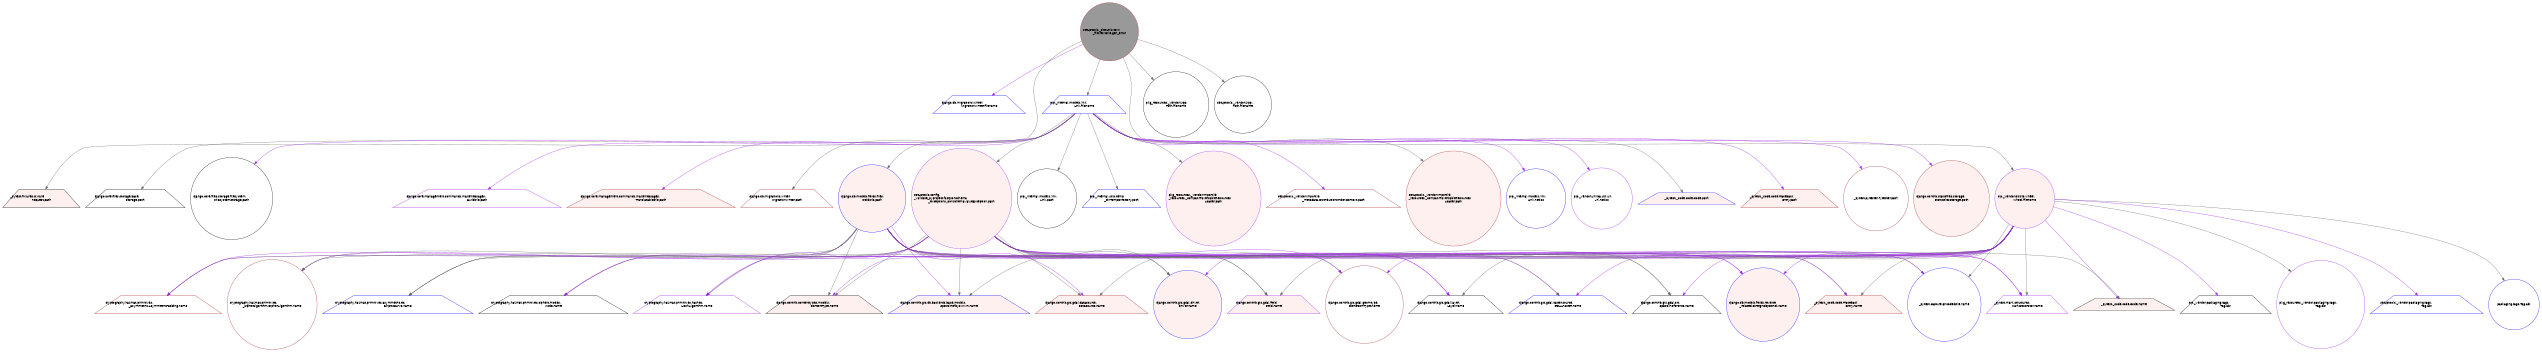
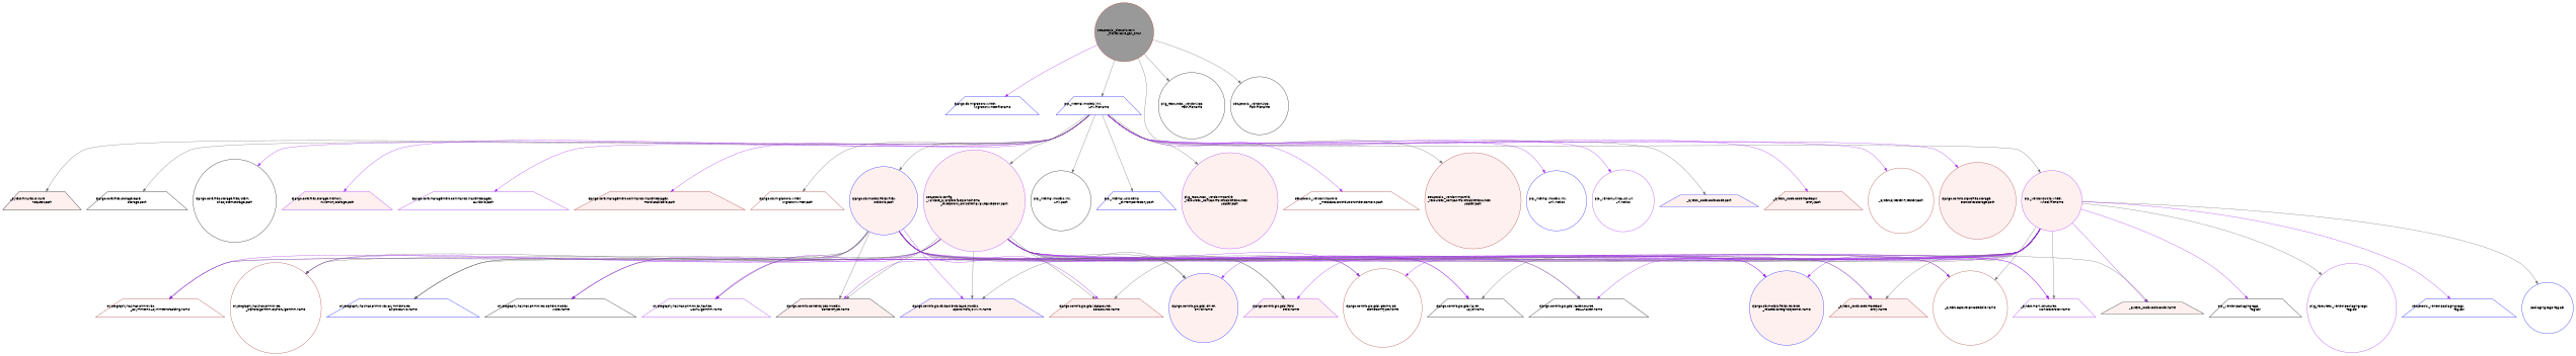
  digraph {
    rankdir=TB
    node [color=brown fillcolor=white fontname=Helvetica fontsize=10 shape=trapezium style=filled]
    edge [color=gray40 fontname=Helvetica fontsize=10 labelfontname=Helvetica labelfontsize=10 style=solid]
    n1 [fillcolor=grey60 fontcolor=black height=0.2 label="setuptools._distutils.text\l_file.TextFile.gen_error" shape=circle width=0.4]
    n2 [color=blue height=0.2 label="django.db.migrations.writer.\lMigrationWriter.filename" width=0.4]
    n3 [color=blue height=0.2 label="pip._internal.models.link.\lLink.filename" width=0.4]
    n4 [color=purple fillcolor="#FFF0F0" height=0.2 label="pip._vendor.distlib.wheel.\lWheel.filename" shape=circle width=0.4]
    n5 [color=black height=0.2 label="pkg_resources._vendor.zipp.\lPath.filename" shape=circle width=0.4]
    n6 [color=black height=0.2 label="setuptools._vendor.zipp.\lPath.filename" shape=circle width=0.4]
    n7 [color=blue height=0.2 label="pip._internal.models.link.\lLink.netloc" shape=circle width=0.4]
    n8 [color=purple height=0.2 label="pip._vendor.urllib3.util.url.\lUrl.netloc" shape=circle width=0.4]
    n9 [color=blue fillcolor="#FFF0F0" height=0.2 label="_pytest._code.code.Code.path" width=0.4]
    n10 [fillcolor="#FFF0F0" height=0.2 label="_pytest._code.code.Traceback\lEntry.path" width=0.4]
    n11 [color=black fillcolor="#FFF0F0" height=0.2 label="_pytest.fixtures.Fixture\lRequest.path" width=0.4]
    n12 [height=0.2 label="_pytest.pytester.Pytester.path" shape=circle width=0.4]
    n13 [fillcolor="#FFF0F0" height=0.2 label="django.contrib.staticfiles.storage.\lStaticFilesStorage.path" shape=circle width=0.4]
    n14 [color=black height=0.2 label="django.core.files.storage.base.\lStorage.path" width=0.4]
    n15 [color=black height=0.2 label="django.core.files.storage.filesystem.\lFileSystemStorage.path" shape=circle width=0.4]
+   n16 [color=purple fillcolor="#FFF0F0" height=0.2 label="django.core.files.storage.memory.\lInMemoryStorage.path" width=0.4]
    n17 [color=purple height=0.2 label="django.core.management.commands.makemessages.\lBuildFile.path" width=0.4]
    n18 [fillcolor="#FFF0F0" height=0.2 label="django.core.management.commands.makemessages.\lTranslatableFile.path" width=0.4]
    n19 [height=0.2 label="django.db.migrations.writer.\lMigrationWriter.path" width=0.4]
    n20 [color=blue fillcolor="#FFF0F0" height=0.2 label="django.db.models.fields.files.\lFieldFile.path" shape=circle width=0.4]
    n21 [color=black height=0.2 label="pip._internal.models.link.\lLink.path" shape=circle width=0.4]
    n22 [color=blue height=0.2 label="pip._internal.utils.temp\l_dir.TempDirectory.path" width=0.4]
    n23 [color=purple fillcolor="#FFF0F0" height=0.2 label="pkg_resources._vendor.importlib\l_resources._compat.TraversableResources\lLoader.path" shape=circle width=0.4]
    n24 [height=0.2 label="setuptools._vendor.importlib\l_metadata.DistributionFinder.Context.path" width=0.4]
    n25 [fillcolor="#FFF0F0" height=0.2 label="setuptools._vendor.importlib\l_resources._compat.TraversableResources\lLoader.path" shape=circle width=0.4]
    n26 [color=purple fillcolor="#FFF0F0" height=0.2 label="setuptools.config.\l_validate_pyproject.fastjsonschema\l_exceptions.JsonSchemaValueException.path" shape=circle width=0.4]
    n27 [color=black fillcolor="#FFF0F0" height=0.2 label="_pytest._code.code.Code.name" width=0.4]
    n28 [fillcolor="#FFF0F0" height=0.2 label="_pytest._code.code.Traceback\lEntry.name" width=0.4]
-   n29 [color=blue height=0.2 label="_pytest.capture.EncodedFile.name" shape=circle width=0.4]
+   n29 [height=0.2 label="_pytest.capture.EncodedFile.name" shape=circle width=0.4]
    n30 [color=purple height=0.2 label="_pytest.mark.structures.\lMarkDecorator.name" width=0.4]
    n31 [height=0.2 label="cryptography.hazmat.primitives.\l_asymmetric.AsymmetricPadding.name" width=0.4]
    n32 [height=0.2 label="cryptography.hazmat.primitives.\l_cipheralgorithm.CipherAlgorithm.name" shape=circle width=0.4]
    n33 [color=blue height=0.2 label="cryptography.hazmat.primitives.asymmetric.ec.\lEllipticCurve.name" width=0.4]
    n34 [color=black height=0.2 label="cryptography.hazmat.primitives.ciphers.modes.\lMode.name" width=0.4]
    n35 [color=purple height=0.2 label="cryptography.hazmat.primitives.hashes.\lHashAlgorithm.name" width=0.4]
    n36 [color=black fillcolor="#FFF0F0" height=0.2 label="django.contrib.contenttypes.models.\lContentType.name" width=0.4]
    n37 [color=blue fillcolor="#FFF0F0" height=0.2 label="django.contrib.gis.db.backends.base.models.\lSpatialRefSysMixin.name" width=0.4]
    n38 [fillcolor="#FFF0F0" height=0.2 label="django.contrib.gis.gdal.datasource.\lDataSource.name" width=0.4]
    n39 [color=blue fillcolor="#FFF0F0" height=0.2 label="django.contrib.gis.gdal.driver.\lDriver.name" shape=circle width=0.4]
    n40 [color=purple fillcolor="#FFF0F0" height=0.2 label="django.contrib.gis.gdal.field.\lField.name" width=0.4]
    n41 [height=0.2 label="django.contrib.gis.gdal.geomtype.\lOGRGeomType.name" shape=circle width=0.4]
    n42 [color=black height=0.2 label="django.contrib.gis.gdal.layer.\lLayer.name" width=0.4]
-   n43 [color=blue height=0.2 label="django.contrib.gis.gdal.raster.source.\lGDALRaster.name" width=0.4]
-   n44 [color=black height=0.2 label="django.contrib.gis.gdal.srs.\lSpatialReference.name" width=0.4]
+   n43 [color=black height=0.2 label="django.contrib.gis.gdal.raster.source.\lGDALRaster.name" width=0.4]
    n45 [color=blue fillcolor="#FFF0F0" height=0.2 label="django.db.models.fields.reverse\l_related.ForeignObjectRel.name" shape=circle width=0.4]
    n46 [color=blue height=0.2 label="packaging.tags.Tag.abi" shape=circle width=0.4]
    n47 [color=black height=0.2 label="pip._vendor.packaging.tags.\lTag.abi" width=0.4]
    n48 [color=purple height=0.2 label="pkg_resources._vendor.packaging.tags.\lTag.abi" shape=circle width=0.4]
    n49 [color=blue height=0.2 label="setuptools._vendor.packaging.tags.\lTag.abi" width=0.4]
    n1 -> n2 [color=purple]
    n1 -> n3
    n1 -> n4
    n1 -> n5
    n1 -> n6
    n3 -> n7 [color=purple]
    n3 -> n8 [color=purple]
    n3 -> n9
    n3 -> n10 [color=purple]
-   n1 -> n11
+   n3 -> n11
    n3 -> n12 [color=purple]
    n3 -> n13 [color=purple]
    n3 -> n14
    n3 -> n15 [color=purple]
+   n3 -> n16 [color=purple]
    n3 -> n17 [color=purple]
    n3 -> n18 [color=purple]
    n3 -> n19
    n3 -> n20
    n3 -> n21
    n3 -> n22
    n3 -> n23
    n3 -> n24 [color=purple]
    n3 -> n25
    n3 -> n26
    n4 -> n27 [color=purple]
    n4 -> n28
    n4 -> n29
    n4 -> n30
    n4 -> n31 [color=purple]
    n4 -> n32
    n4 -> n33
    n4 -> n34 [color=purple]
    n4 -> n35 [color=purple]
    n4 -> n36 [color=purple]
    n4 -> n37
    n4 -> n38
    n4 -> n39 [color=purple]
-   n4 -> n40
+   n4 -> n40 [color=purple]
    n4 -> n41 [color=purple]
    n4 -> n42
    n4 -> n43 [color=purple]
-   n4 -> n44 [color=purple]
    n4 -> n45 [color=purple]
    n4 -> n46
    n4 -> n47 [color=purple]
    n4 -> n48
    n4 -> n49 [color=purple]
    n20 -> n28
    n20 -> n29
    n20 -> n30 [color=purple]
    n20 -> n31
    n20 -> n32 [color=purple]
    n20 -> n33
    n20 -> n34
    n20 -> n35
    n20 -> n36
    n20 -> n37 [color=purple]
    n20 -> n38 [color=purple]
    n20 -> n39
    n20 -> n40
    n20 -> n41
    n20 -> n42 [color=purple]
    n20 -> n43 [color=purple]
-   n20 -> n44
    n20 -> n45 [color=purple]
    n26 -> n27
    n26 -> n28 [color=purple]
    n26 -> n29 [color=purple]
    n26 -> n30 [color=purple]
    n26 -> n31 [color=purple]
    n26 -> n32
    n26 -> n33
    n26 -> n34 [color=purple]
    n26 -> n35 [color=purple]
    n26 -> n36
    n26 -> n37
    n26 -> n38
    n26 -> n39
    n26 -> n40
    n26 -> n41 [color=purple]
    n26 -> n42 [color=purple]
    n26 -> n43
-   n26 -> n44
    n26 -> n45 [color=purple]
  }
